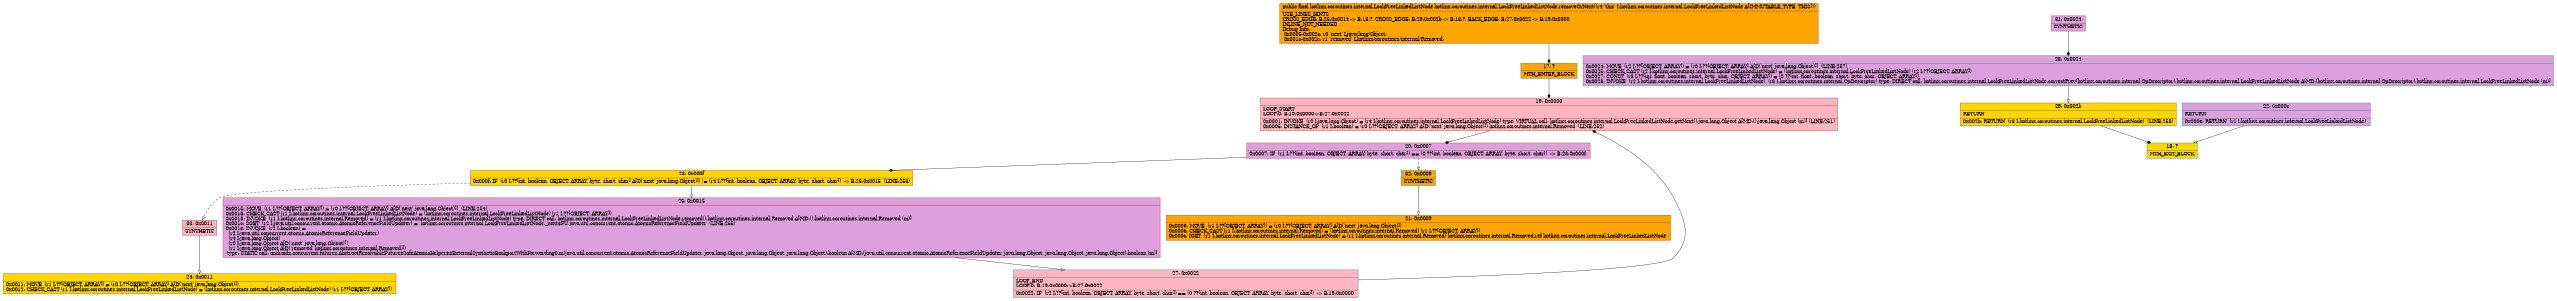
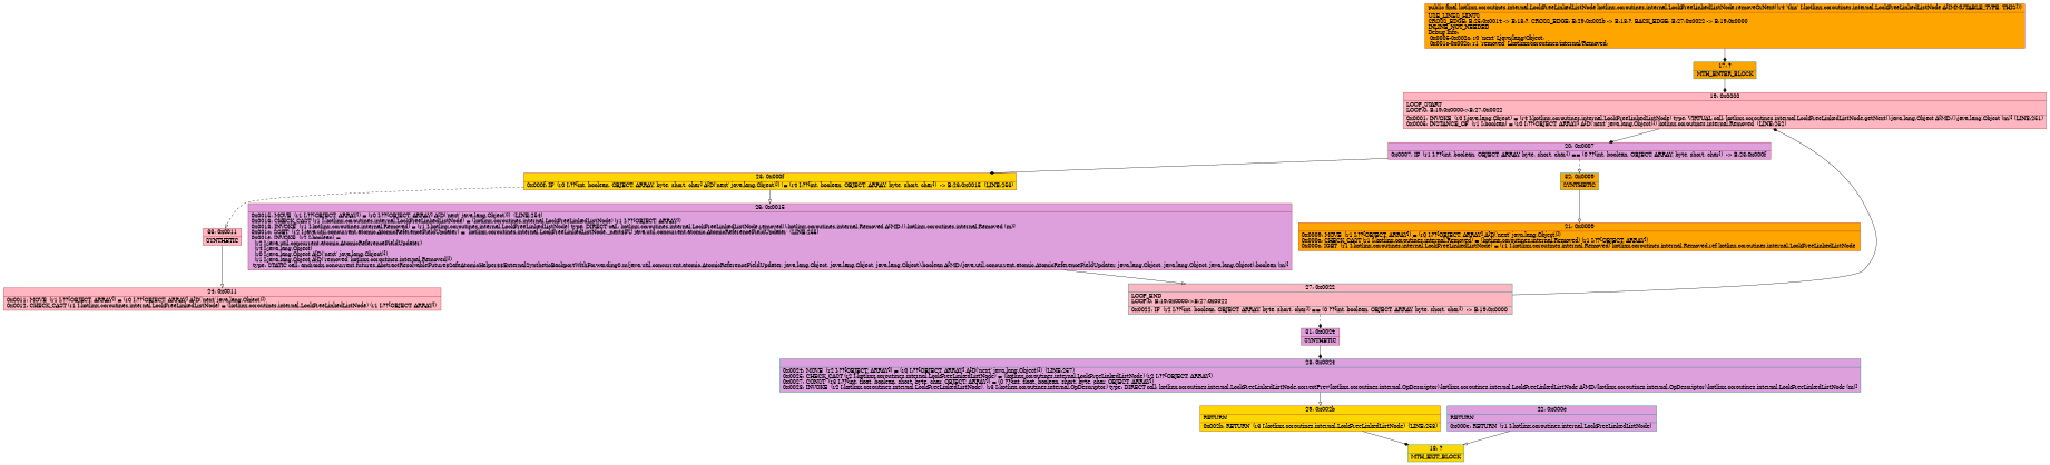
  digraph {
    node [color=brown fillcolor=plum shape=record style=filled]
    edge [arrowhead=diamond]
    n1 [color=teal fillcolor=orange label="{17\:\ ?|MTH_ENTER_BLOCK\l}"]
    n2 [fillcolor=lightpink label="{19\:\ 0x0000|LOOP_START\lLOOP:0: B:19:0x0000\-\>B:27:0x0022\l|0x0001: INVOKE  (r0 I:java.lang.Object) = (r4 I:kotlinx.coroutines.internal.LockFreeLinkedListNode) type: VIRTUAL call: kotlinx.coroutines.internal.LockFreeLinkedListNode.getNext():java.lang.Object A[MD:():java.lang.Object (m)] (LINE:251)\l0x0005: INSTANCE_OF  (r1 I:boolean) = (r0 I:??[OBJECT, ARRAY] A[D('next' java.lang.Object)]) kotlinx.coroutines.internal.Removed  (LINE:252)\l}"]
    n3 [label="{20\:\ 0x0007|0x0007: IF  (r1 I:??[int, boolean, OBJECT, ARRAY, byte, short, char]) == (0 ??[int, boolean, OBJECT, ARRAY, byte, short, char])  \-\> B:23:0x000f \l}"]
    n4 [fillcolor=gold label="{23\:\ 0x000f|0x000f: IF  (r0 I:??[int, boolean, OBJECT, ARRAY, byte, short, char] A[D('next' java.lang.Object)]) != (r4 I:??[int, boolean, OBJECT, ARRAY, byte, short, char])  \-\> B:26:0x0015  (LINE:253)\l}"]
    n5 [color=teal fillcolor=orange label="{32\:\ 0x0009|SYNTHETIC\l}"]
    n6 [label="{26\:\ 0x0015|0x0015: MOVE  (r1 I:??[OBJECT, ARRAY]) = (r0 I:??[OBJECT, ARRAY] A[D('next' java.lang.Object)])  (LINE:254)\l0x0016: CHECK_CAST (r1 I:kotlinx.coroutines.internal.LockFreeLinkedListNode) = (kotlinx.coroutines.internal.LockFreeLinkedListNode) (r1 I:??[OBJECT, ARRAY]) \l0x0018: INVOKE  (r1 I:kotlinx.coroutines.internal.Removed) = (r1 I:kotlinx.coroutines.internal.LockFreeLinkedListNode) type: DIRECT call: kotlinx.coroutines.internal.LockFreeLinkedListNode.removed():kotlinx.coroutines.internal.Removed A[MD:():kotlinx.coroutines.internal.Removed (m)]\l0x001c: SGET  (r2 I:java.util.concurrent.atomic.AtomicReferenceFieldUpdater) =  kotlinx.coroutines.internal.LockFreeLinkedListNode._next$FU java.util.concurrent.atomic.AtomicReferenceFieldUpdater  (LINE:255)\l0x001e: INVOKE  (r2 I:boolean) = \l  (r2 I:java.util.concurrent.atomic.AtomicReferenceFieldUpdater)\l  (r4 I:java.lang.Object)\l  (r0 I:java.lang.Object A[D('next' java.lang.Object)])\l  (r1 I:java.lang.Object A[D('removed' kotlinx.coroutines.internal.Removed)])\l type: STATIC call: androidx.concurrent.futures.AbstractResolvableFuture$SafeAtomicHelper$$ExternalSyntheticBackportWithForwarding0.m(java.util.concurrent.atomic.AtomicReferenceFieldUpdater, java.lang.Object, java.lang.Object, java.lang.Object):boolean A[MD:(java.util.concurrent.atomic.AtomicReferenceFieldUpdater, java.lang.Object, java.lang.Object, java.lang.Object):boolean (m)]\l}"]
    n7 [fillcolor=lightpink label="{33\:\ 0x0011|SYNTHETIC\l}"]
    n8 [fillcolor=orange label="{21\:\ 0x0009|0x0009: MOVE  (r1 I:??[OBJECT, ARRAY]) = (r0 I:??[OBJECT, ARRAY] A[D('next' java.lang.Object)]) \l0x000a: CHECK_CAST (r1 I:kotlinx.coroutines.internal.Removed) = (kotlinx.coroutines.internal.Removed) (r1 I:??[OBJECT, ARRAY]) \l0x000c: IGET  (r1 I:kotlinx.coroutines.internal.LockFreeLinkedListNode) = (r1 I:kotlinx.coroutines.internal.Removed) kotlinx.coroutines.internal.Removed.ref kotlinx.coroutines.internal.LockFreeLinkedListNode \l}"]
    n9 [color=teal fillcolor=lightpink label="{27\:\ 0x0022|LOOP_END\lLOOP:0: B:19:0x0000\-\>B:27:0x0022\l|0x0022: IF  (r2 I:??[int, boolean, OBJECT, ARRAY, byte, short, char]) == (0 ??[int, boolean, OBJECT, ARRAY, byte, short, char])  \-\> B:19:0x0000 \l}"]
-   n10 [fillcolor=gold label="{24\:\ 0x0011|0x0011: MOVE  (r1 I:??[OBJECT, ARRAY]) = (r0 I:??[OBJECT, ARRAY] A[D('next' java.lang.Object)]) \l0x0012: CHECK_CAST (r1 I:kotlinx.coroutines.internal.LockFreeLinkedListNode) = (kotlinx.coroutines.internal.LockFreeLinkedListNode) (r1 I:??[OBJECT, ARRAY]) \l}"]
+   n10 [fillcolor=lightpink label="{24\:\ 0x0011|0x0011: MOVE  (r1 I:??[OBJECT, ARRAY]) = (r0 I:??[OBJECT, ARRAY] A[D('next' java.lang.Object)]) \l0x0012: CHECK_CAST (r1 I:kotlinx.coroutines.internal.LockFreeLinkedListNode) = (kotlinx.coroutines.internal.LockFreeLinkedListNode) (r1 I:??[OBJECT, ARRAY]) \l}"]
    n11 [label="{31\:\ 0x0024|SYNTHETIC\l}"]
    n12 [color=teal label="{28\:\ 0x0024|0x0024: MOVE  (r2 I:??[OBJECT, ARRAY]) = (r0 I:??[OBJECT, ARRAY] A[D('next' java.lang.Object)])  (LINE:257)\l0x0025: CHECK_CAST (r2 I:kotlinx.coroutines.internal.LockFreeLinkedListNode) = (kotlinx.coroutines.internal.LockFreeLinkedListNode) (r2 I:??[OBJECT, ARRAY]) \l0x0027: CONST  (r3 I:??[int, float, boolean, short, byte, char, OBJECT, ARRAY]) = (0 ??[int, float, boolean, short, byte, char, OBJECT, ARRAY]) \l0x0028: INVOKE  (r2 I:kotlinx.coroutines.internal.LockFreeLinkedListNode), (r3 I:kotlinx.coroutines.internal.OpDescriptor) type: DIRECT call: kotlinx.coroutines.internal.LockFreeLinkedListNode.correctPrev(kotlinx.coroutines.internal.OpDescriptor):kotlinx.coroutines.internal.LockFreeLinkedListNode A[MD:(kotlinx.coroutines.internal.OpDescriptor):kotlinx.coroutines.internal.LockFreeLinkedListNode (m)]\l}"]
    n13 [fillcolor=gold label="{29\:\ 0x002b|RETURN\l|0x002b: RETURN  (r3 I:kotlinx.coroutines.internal.LockFreeLinkedListNode)  (LINE:258)\l}"]
    n14 [color=teal fillcolor=gold label="{18\:\ ?|MTH_EXIT_BLOCK\l}"]
    n15 [color=teal label="{22\:\ 0x000e|RETURN\l|0x000e: RETURN  (r1 I:kotlinx.coroutines.internal.LockFreeLinkedListNode) \l}"]
    n16 [fillcolor=orange label="{public final kotlinx.coroutines.internal.LockFreeLinkedListNode kotlinx.coroutines.internal.LockFreeLinkedListNode.removeOrNext((r4 'this' I:kotlinx.coroutines.internal.LockFreeLinkedListNode A[IMMUTABLE_TYPE, THIS]))  | USE_LINES_HINTS\lCROSS_EDGE: B:25:0x0014 \-\> B:18:?, CROSS_EDGE: B:29:0x002b \-\> B:18:?, BACK_EDGE: B:27:0x0022 \-\> B:19:0x0000\lINLINE_NOT_NEEDED\lDebug Info:\l  0x0005\-0x002c: r0 'next' Ljava\/lang\/Object;\l  0x001c\-0x002c: r1 'removed' Lkotlinx\/coroutines\/internal\/Removed;\l}"]
    n1 -> n2
    n2 -> n3
    n3 -> n4
    n3 -> n5 [arrowhead=onormal style=dashed]
    n4 -> n6 [arrowhead=onormal]
    n4 -> n7 [arrowhead=onormal style=dashed]
    n5 -> n8 [arrowhead=onormal]
    n6 -> n9 [arrowhead=onormal]
    n7 -> n10 [arrowhead=onormal]
    n9 -> n2
+   n9 -> n11 [style=dashed]
    n11 -> n12
    n12 -> n13 [arrowhead=onormal]
    n13 -> n14
    n15 -> n14 [arrowhead=onormal]
    n16 -> n1
  }
